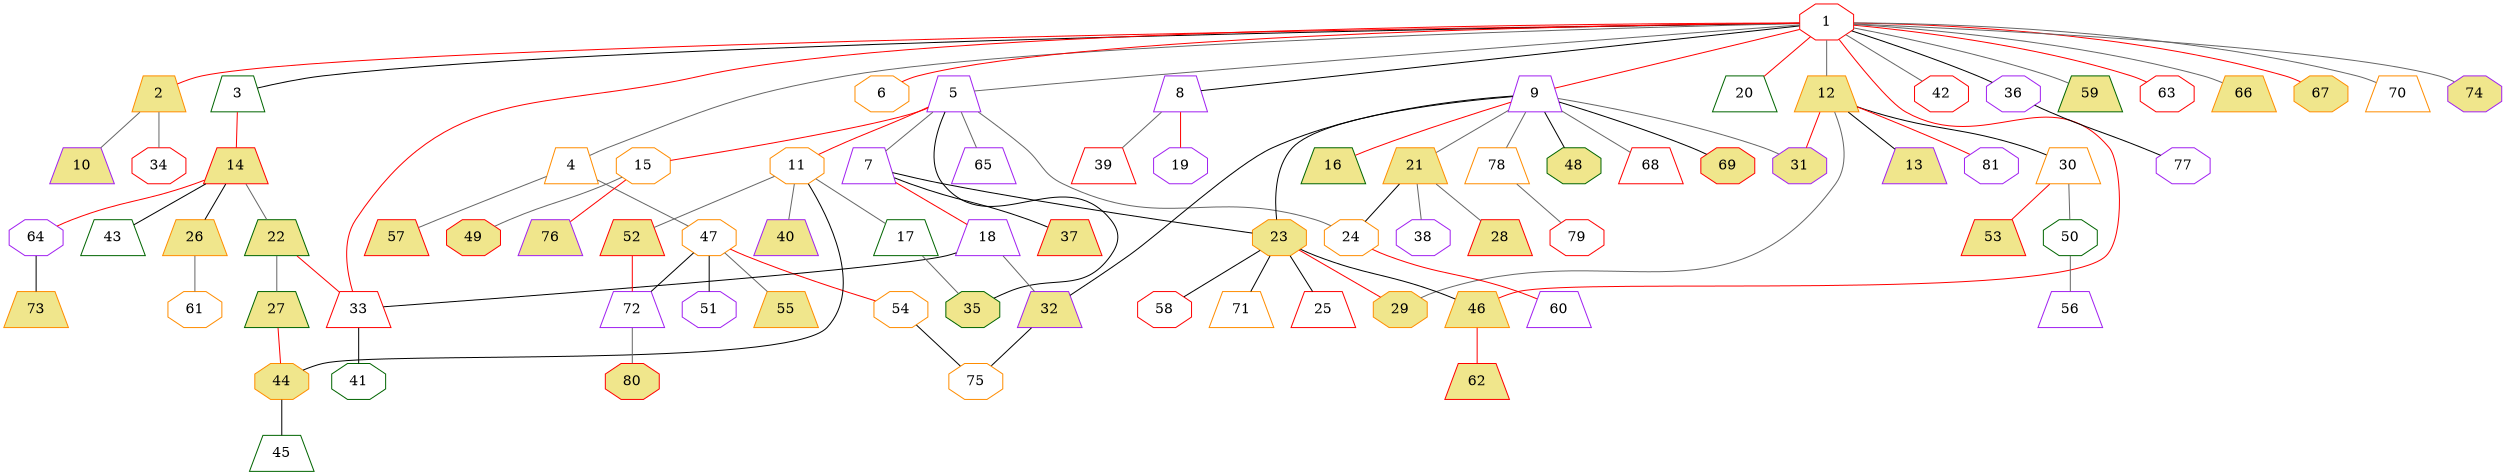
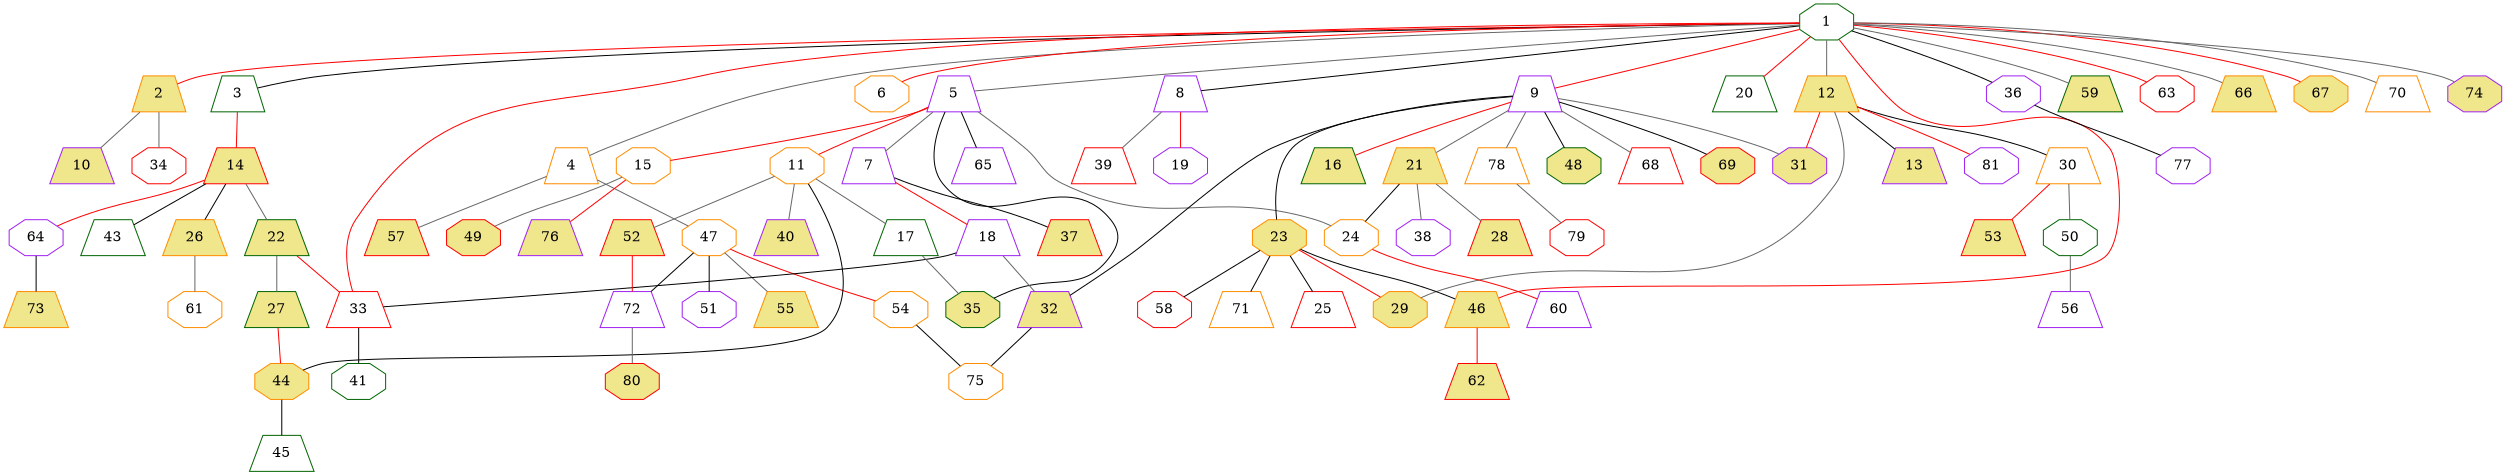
  graph {
    node [color=darkorange fillcolor=white shape=trapezium style=filled]
    edge [color=gray40]
-   1 [color=red shape=octagon]
+   1 [color=darkgreen shape=octagon]
    2 [fillcolor=khaki]
    3 [color=darkgreen]
    4
    5 [color=purple]
    6 [shape=octagon]
    8 [color=purple]
    9 [color=purple]
    12 [fillcolor=khaki]
    20 [color=darkgreen]
    33 [color=red]
    36 [color=purple shape=octagon]
-   42 [color=red shape=octagon]
    46 [fillcolor=khaki]
    59 [color=darkgreen fillcolor=khaki]
    63 [color=red shape=octagon]
    66 [fillcolor=khaki]
    67 [fillcolor=khaki shape=octagon]
    70
    74 [color=purple fillcolor=khaki shape=octagon]
    10 [color=purple fillcolor=khaki]
    34 [color=red shape=octagon]
    14 [color=red fillcolor=khaki]
    47 [shape=octagon]
    57 [color=red fillcolor=khaki]
    7 [color=purple]
    11 [shape=octagon]
    15 [shape=octagon]
    24 [shape=octagon]
    35 [color=darkgreen fillcolor=khaki shape=octagon]
    65 [color=purple]
    19 [color=purple shape=octagon]
    39 [color=red]
    23 [fillcolor=khaki shape=octagon]
    16 [color=darkgreen fillcolor=khaki]
    21 [fillcolor=khaki]
    31 [color=purple fillcolor=khaki shape=octagon]
    32 [color=purple fillcolor=khaki]
    48 [color=darkgreen fillcolor=khaki shape=octagon]
    68 [color=red]
    69 [color=red fillcolor=khaki shape=octagon]
    78
    13 [color=purple fillcolor=khaki]
    30
    81 [color=purple shape=octagon]
    29 [fillcolor=khaki shape=octagon]
    41 [color=darkgreen shape=octagon]
    77 [color=purple shape=octagon]
    62 [color=red fillcolor=khaki]
    22 [color=darkgreen fillcolor=khaki]
    26 [fillcolor=khaki]
    43 [color=darkgreen]
    64 [color=purple shape=octagon]
    51 [color=purple shape=octagon]
    54 [shape=octagon]
    55 [fillcolor=khaki]
    72 [color=purple]
    18 [color=purple]
    37 [color=red fillcolor=khaki]
    17 [color=darkgreen]
    40 [color=purple fillcolor=khaki]
    44 [fillcolor=khaki shape=octagon]
    52 [color=red fillcolor=khaki]
    49 [color=red fillcolor=khaki shape=octagon]
    76 [color=purple fillcolor=khaki]
    60 [color=purple]
    25 [color=red]
    58 [color=red shape=octagon]
    71
    28 [color=red fillcolor=khaki]
    38 [color=purple shape=octagon]
    75 [shape=octagon]
    79 [color=red shape=octagon]
    45 [color=darkgreen]
    50 [color=darkgreen shape=octagon]
    53 [color=red fillcolor=khaki]
    27 [color=darkgreen fillcolor=khaki]
    61 [shape=octagon]
    73 [fillcolor=khaki]
    56 [color=purple]
    80 [color=red fillcolor=khaki shape=octagon]
    1 -- 2 [color=red]
    1 -- 3 [color=black]
    1 -- 4
    1 -- 5
    1 -- 6 [color=red]
    1 -- 8 [color=black]
    1 -- 9 [color=red]
    1 -- 12
    1 -- 20 [color=red]
    1 -- 33 [color=red]
    1 -- 36 [color=black]
-   1 -- 42
    1 -- 46 [color=red]
    1 -- 59
    1 -- 63 [color=red]
    1 -- 66
    1 -- 67 [color=red]
    1 -- 70
    1 -- 74
    2 -- 10
    2 -- 34
    3 -- 14 [color=red]
    4 -- 47
    4 -- 57
    5 -- 7
    5 -- 11 [color=red]
    5 -- 15 [color=red]
    5 -- 24
    5 -- 35 [color=black]
-   5 -- 65
+   5 -- 65 [color=black]
    8 -- 19 [color=red]
    8 -- 39
    9 -- 23 [color=black]
    9 -- 16 [color=red]
    9 -- 21
    9 -- 31
    9 -- 32 [color=black]
    9 -- 48 [color=black]
    9 -- 68
    9 -- 69 [color=black]
    9 -- 78
    12 -- 31 [color=red]
    12 -- 13 [color=black]
    12 -- 30 [color=black]
    12 -- 81 [color=red]
    12 -- 29
    33 -- 41 [color=black]
    36 -- 77 [color=black]
    46 -- 62 [color=red]
    14 -- 22
    14 -- 26 [color=black]
    14 -- 43 [color=black]
    14 -- 64 [color=red]
    47 -- 51 [color=black]
    47 -- 54 [color=red]
    47 -- 55
    47 -- 72 [color=black]
-   7 -- 23 [color=black]
    7 -- 18 [color=red]
    7 -- 37 [color=black]
    11 -- 17
    11 -- 40
    11 -- 44 [color=black]
    11 -- 52
    15 -- 49
    15 -- 76 [color=red]
    24 -- 60 [color=red]
    23 -- 46 [color=black]
    23 -- 29 [color=red]
    23 -- 25 [color=black]
    23 -- 58 [color=black]
    23 -- 71 [color=black]
    21 -- 24 [color=black]
    21 -- 28
    21 -- 38
    32 -- 75 [color=black]
    78 -- 79
    30 -- 50
    30 -- 53 [color=red]
    22 -- 33 [color=red]
    22 -- 27
    26 -- 61
    64 -- 73 [color=black]
    54 -- 75 [color=black]
    72 -- 80
    18 -- 33 [color=black]
    18 -- 32
    17 -- 35
    44 -- 45 [color=black]
    52 -- 72 [color=red]
    50 -- 56
    27 -- 44 [color=red]
  }
